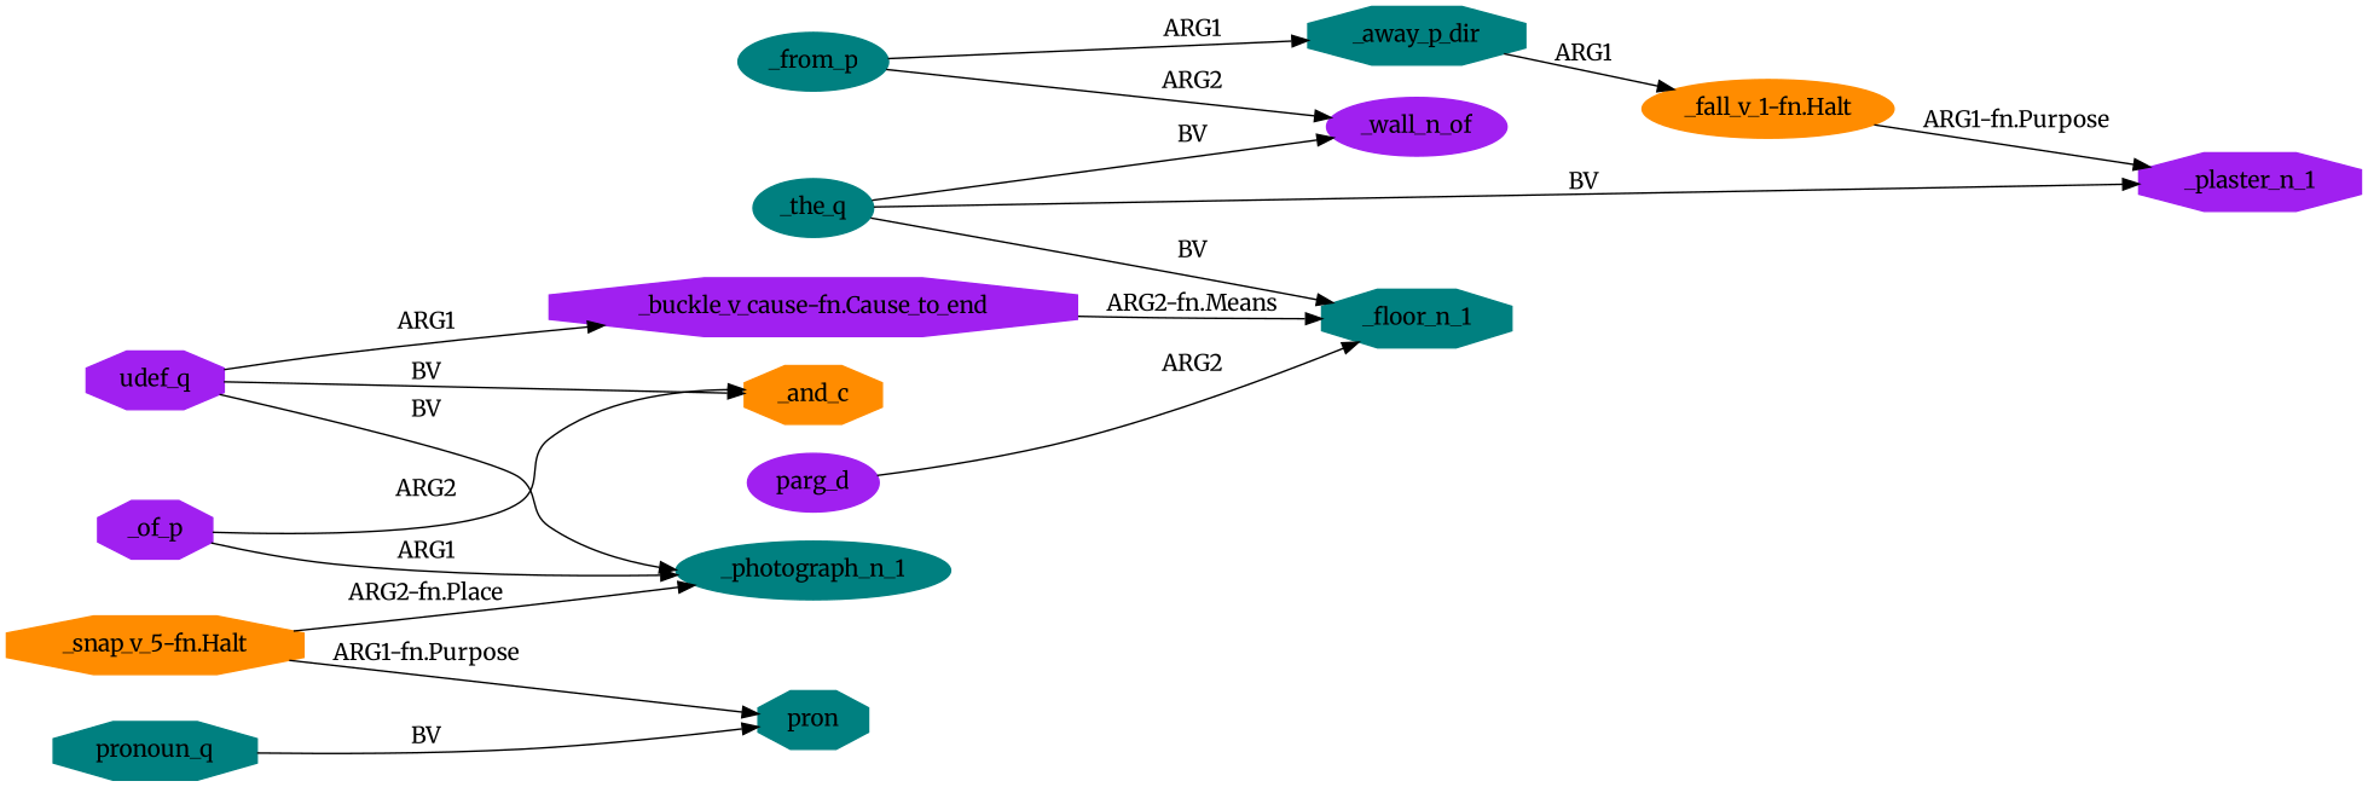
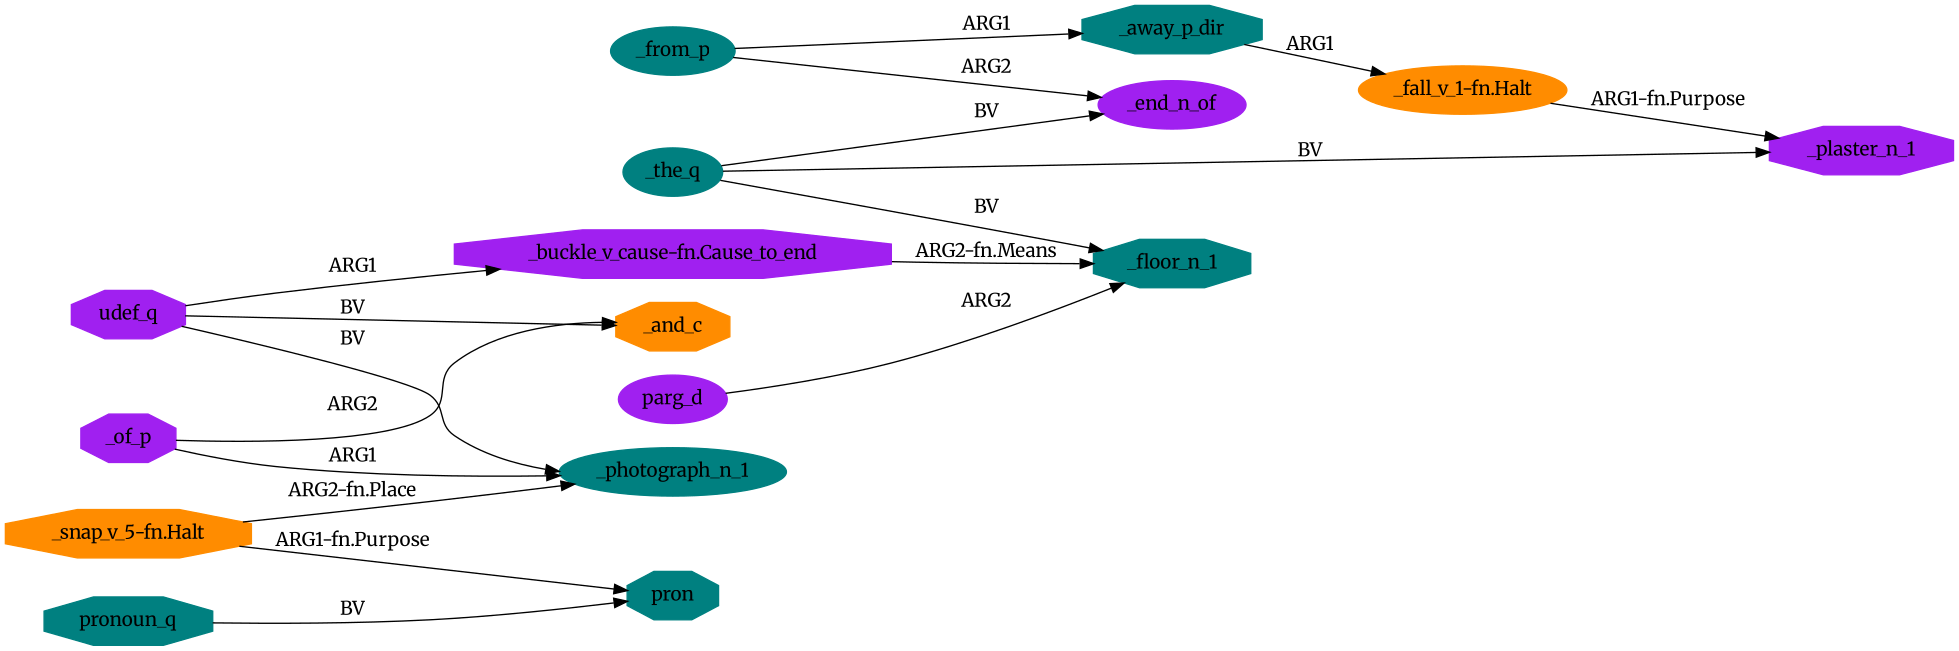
  digraph {
    fontname=Merriweather
    rankdir=LR
    node [color=teal fontname=Merriweather shape=octagon style=filled]
    edge [fontname=Merriweather]
    "_fall_v_1-fn.Halt" [color=darkorange shape=ellipse]
    _away_p_dir
    _plaster_n_1 [color=purple]
    _from_p [shape=ellipse]
-   _wall_n_of [color=purple shape=ellipse]
+   _wall_n_of [color=purple shape=ellipse label=_end_n_of]
    _the_q [shape=ellipse]
    _floor_n_1
    "_buckle_v_cause-fn.Cause_to_end" [color=purple]
    _of_p [color=purple]
    _and_c [color=darkorange]
    _photograph_n_1 [shape=ellipse]
    udef_q [color=purple]
    n13 [color=darkorange label="_snap_v_5-fn.Halt"]
    pron
    pronoun_q
    parg_d [color=purple shape=ellipse]
    "_fall_v_1-fn.Halt" -> _plaster_n_1 [label="ARG1-fn.Purpose"]
    _away_p_dir -> "_fall_v_1-fn.Halt" [label=ARG1]
    _from_p -> _away_p_dir [label=ARG1]
    _from_p -> _wall_n_of [label=ARG2]
    _the_q -> _plaster_n_1 [label=BV]
    _the_q -> _wall_n_of [label=BV]
    _the_q -> _floor_n_1 [label=BV]
    "_buckle_v_cause-fn.Cause_to_end" -> _floor_n_1 [label="ARG2-fn.Means"]
    _of_p -> _and_c [label=ARG2]
    _of_p -> _photograph_n_1 [label=ARG1]
    udef_q -> "_buckle_v_cause-fn.Cause_to_end" [label=ARG1]
    udef_q -> _and_c [label=BV]
    udef_q -> _photograph_n_1 [label=BV]
    n13 -> _photograph_n_1 [label="ARG2-fn.Place"]
    n13 -> pron [label="ARG1-fn.Purpose"]
    pronoun_q -> pron [label=BV]
    parg_d -> _floor_n_1 [label=ARG2]
  }
